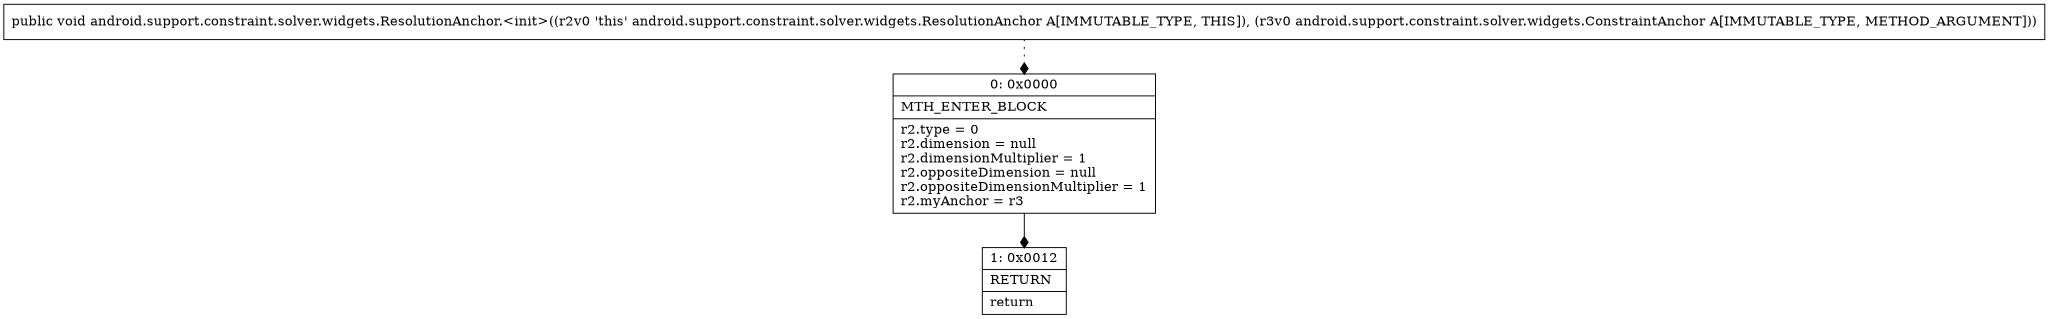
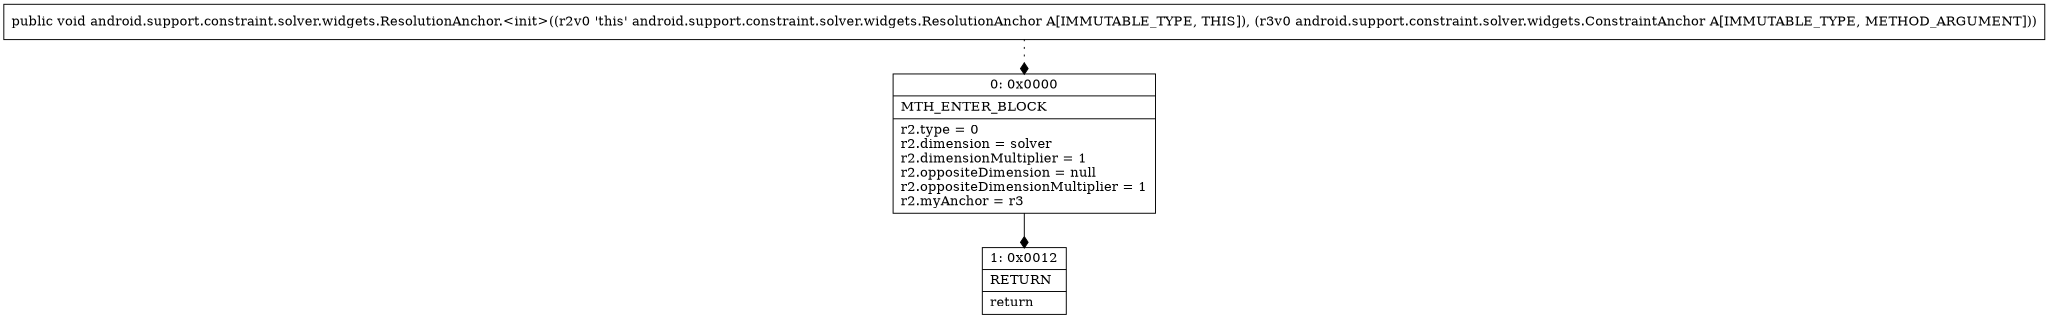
  digraph {
    node [shape=record]
    edge [arrowhead=diamond]
-   n1 [label="{0\:\ 0x0000|MTH_ENTER_BLOCK\l|r2.type = 0\lr2.dimension = null\lr2.dimensionMultiplier = 1\lr2.oppositeDimension = null\lr2.oppositeDimensionMultiplier = 1\lr2.myAnchor = r3\l}"]
+   n1 [label="{0\:\ 0x0000|MTH_ENTER_BLOCK\l|r2.type = 0\lr2.dimension = solver\lr2.dimensionMultiplier = 1\lr2.oppositeDimension = null\lr2.oppositeDimensionMultiplier = 1\lr2.myAnchor = r3\l}"]
    n2 [label="{1\:\ 0x0012|RETURN\l|return\l}"]
    n3 [label="{public void android.support.constraint.solver.widgets.ResolutionAnchor.\<init\>((r2v0 'this' android.support.constraint.solver.widgets.ResolutionAnchor A[IMMUTABLE_TYPE, THIS]), (r3v0 android.support.constraint.solver.widgets.ConstraintAnchor A[IMMUTABLE_TYPE, METHOD_ARGUMENT])) }"]
    n1 -> n2 [style=solid]
    n3 -> n1 [style=dotted]
  }
